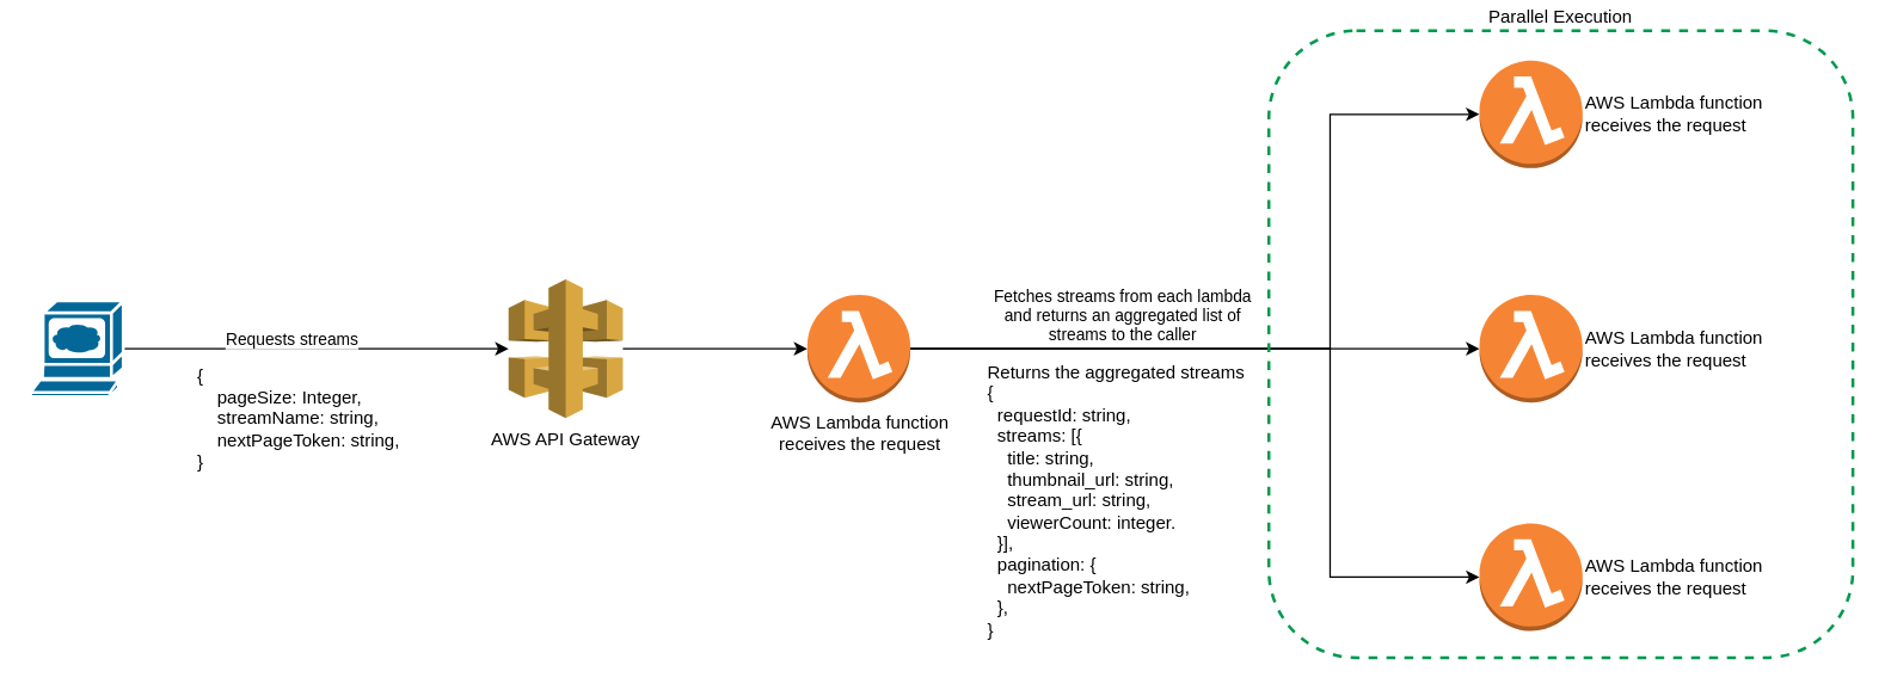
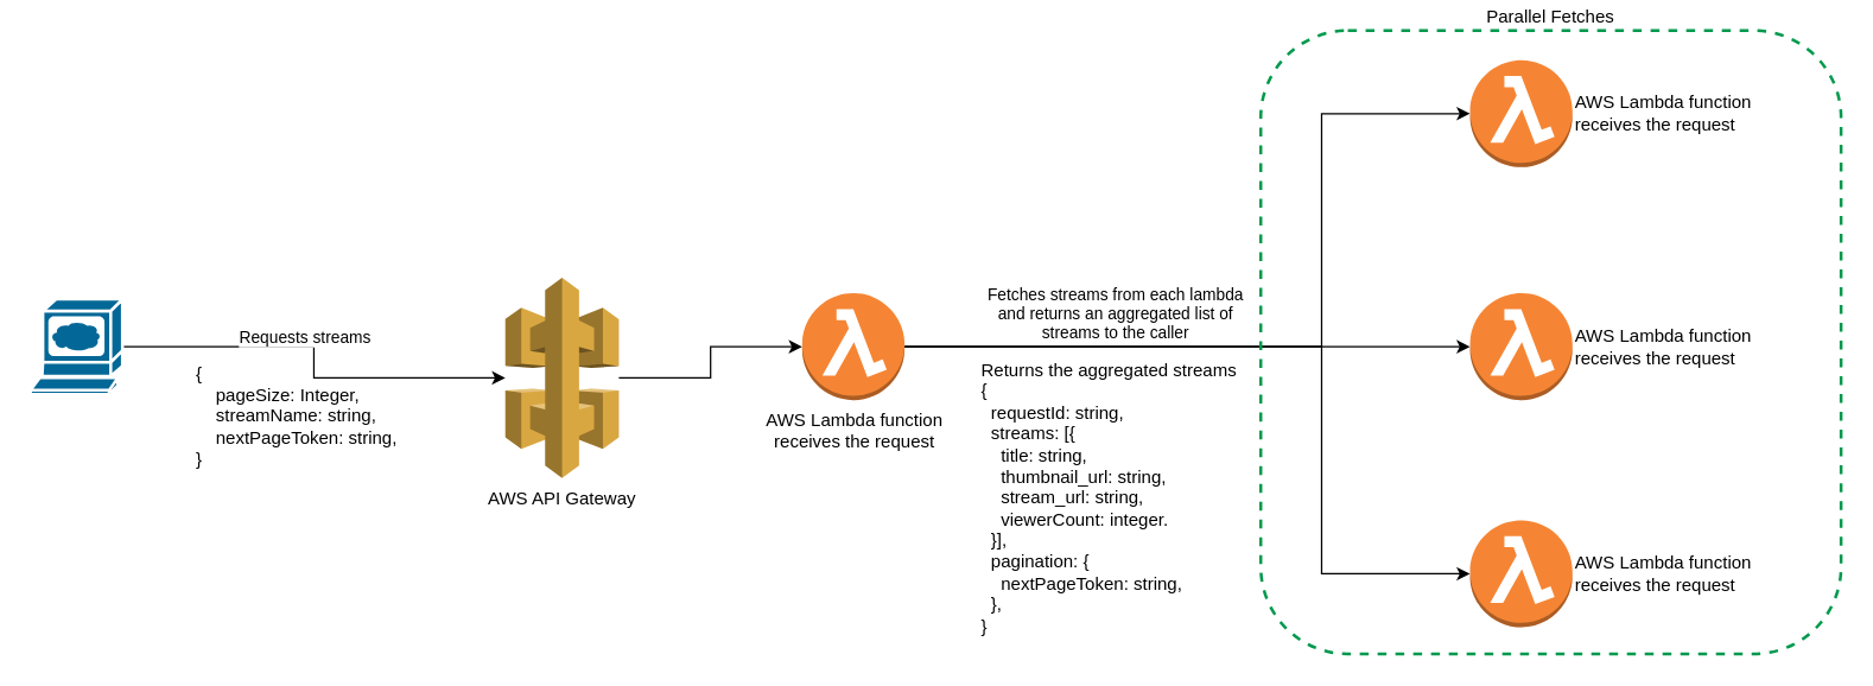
  <mxCell id="0" />
  <mxCell id="1" parent="0" />
  <mxCell id="2" style="edgeStyle=orthogonalEdgeStyle;rounded=0;orthogonalLoop=1;jettySize=auto;html=1;entryX=0;entryY=0.5;entryDx=0;entryDy=0;entryPerimeter=0;" edge="1" parent="1" source="3" target="13"><mxGeometry relative="1" as="geometry"><mxPoint x="485" y="225" as="sourcePoint" /><mxPoint x="349" y="255" as="targetPoint" /></mxGeometry></mxCell>
- <mxCell id="3" value="AWS API Gateway" style="outlineConnect=0;dashed=0;verticalLabelPosition=bottom;verticalAlign=top;align=center;html=1;shape=mxgraph.aws3.api_gateway;fillColor=#D9A741;gradientColor=none;" vertex="1" parent="1"><mxGeometry x="340" y="186.5" width="76.5" height="93" as="geometry" /></mxCell>
+ <mxCell id="3" value="AWS API Gateway" style="outlineConnect=0;dashed=0;verticalLabelPosition=bottom;verticalAlign=top;align=center;html=1;shape=mxgraph.aws3.api_gateway;fillColor=#D9A741;gradientColor=none;" vertex="1" parent="1"><mxGeometry x="340" y="186.5" width="76.5" height="135" as="geometry" /></mxCell>
  <mxCell id="4" style="edgeStyle=orthogonalEdgeStyle;rounded=0;orthogonalLoop=1;jettySize=auto;html=1;" edge="1" parent="1" source="6" target="3"><mxGeometry relative="1" as="geometry" /></mxCell>
  <mxCell id="5" value="Requests streams" style="edgeLabel;html=1;align=center;verticalAlign=middle;resizable=0;points=[];" vertex="1" connectable="0" parent="4"><mxGeometry x="-0.129" y="-3" relative="1" as="geometry"><mxPoint y="-10" as="offset" /></mxGeometry></mxCell>
  <mxCell id="6" value="" style="shape=mxgraph.cisco.computers_and_peripherals.web_browser;html=1;pointerEvents=1;dashed=0;fillColor=#036897;strokeColor=#ffffff;strokeWidth=2;verticalLabelPosition=bottom;verticalAlign=top;align=center;outlineConnect=0;" vertex="1" parent="1"><mxGeometry x="20" y="201" width="62" height="64" as="geometry" /></mxCell>
  <mxCell id="7" style="edgeStyle=orthogonalEdgeStyle;rounded=0;orthogonalLoop=1;jettySize=auto;html=1;entryX=0;entryY=0.5;entryDx=0;entryDy=0;entryPerimeter=0;exitX=1;exitY=0.5;exitDx=0;exitDy=0;exitPerimeter=0;" edge="1" parent="1" source="13" target="15"><mxGeometry relative="1" as="geometry"><mxPoint x="409" y="225" as="sourcePoint" /><mxPoint x="877.362" y="233.74" as="targetPoint" /></mxGeometry></mxCell>
  <mxCell id="8" value="Returns the aggregated streams&lt;br&gt;{&lt;br&gt;&amp;nbsp; requestId: string,&lt;br&gt;&amp;nbsp; streams: [{&lt;br&gt;&amp;nbsp; &amp;nbsp; title: string,&lt;br&gt;&amp;nbsp; &amp;nbsp; thumbnail_url: string,&lt;br&gt;&amp;nbsp; &amp;nbsp; stream_url: string,&lt;br&gt;&amp;nbsp; &amp;nbsp; viewerCount: integer.&lt;br&gt;&amp;nbsp; }],&lt;br&gt;&amp;nbsp; pagination: {&lt;br&gt;&amp;nbsp; &amp;nbsp; nextPageToken: string,&lt;br&gt;&amp;nbsp; },&lt;br&gt;}" style="text;html=1;resizable=0;autosize=1;align=left;verticalAlign=middle;points=[];fillColor=none;strokeColor=none;rounded=0;" vertex="1" parent="1"><mxGeometry x="659" y="240" width="190" height="190" as="geometry" /></mxCell>
  <mxCell id="9" value="{&lt;br&gt;&amp;nbsp;&amp;nbsp; &amp;nbsp;pageSize: Integer,&lt;br&gt;&amp;nbsp;&amp;nbsp; &amp;nbsp;streamName: string,&lt;br&gt;&amp;nbsp; &amp;nbsp; nextPageToken: string,&lt;br&gt;}" style="text;html=1;resizable=0;autosize=1;align=left;verticalAlign=middle;points=[];fillColor=none;strokeColor=none;rounded=0;" vertex="1" parent="1"><mxGeometry x="130" y="240" width="150" height="80" as="geometry" /></mxCell>
  <mxCell id="10" style="edgeStyle=orthogonalEdgeStyle;rounded=0;orthogonalLoop=1;jettySize=auto;html=1;entryX=0;entryY=0.5;entryDx=0;entryDy=0;entryPerimeter=0;" edge="1" parent="1" source="13" target="14"><mxGeometry relative="1" as="geometry"><Array as="points"><mxPoint x="890" y="233" /><mxPoint x="890" y="76" /></Array></mxGeometry></mxCell>
  <mxCell id="11" style="edgeStyle=orthogonalEdgeStyle;rounded=0;orthogonalLoop=1;jettySize=auto;html=1;entryX=0;entryY=0.5;entryDx=0;entryDy=0;entryPerimeter=0;" edge="1" parent="1" source="13" target="16"><mxGeometry relative="1" as="geometry"><Array as="points"><mxPoint x="890" y="233" /><mxPoint x="890" y="386" /></Array></mxGeometry></mxCell>
  <mxCell id="12" value="Fetches streams from each lambda&lt;br&gt;and returns an aggregated list of&lt;br&gt;streams to the caller" style="edgeLabel;html=1;align=center;verticalAlign=middle;resizable=0;points=[];" vertex="1" connectable="0" parent="11"><mxGeometry x="-0.643" y="4" relative="1" as="geometry"><mxPoint x="46" y="-19" as="offset" /></mxGeometry></mxCell>
  <mxCell id="13" value="AWS Lambda function&lt;br&gt;receives the request" style="outlineConnect=0;dashed=0;verticalLabelPosition=bottom;verticalAlign=top;align=center;html=1;shape=mxgraph.aws3.lambda_function;fillColor=#F58534;gradientColor=none;labelPosition=center;" vertex="1" parent="1"><mxGeometry x="540" y="197" width="69" height="72" as="geometry" /></mxCell>
  <mxCell id="14" value="AWS Lambda function&lt;br&gt;receives the request" style="outlineConnect=0;dashed=0;verticalLabelPosition=middle;verticalAlign=middle;align=left;html=1;shape=mxgraph.aws3.lambda_function;fillColor=#F58534;gradientColor=none;labelPosition=right;" vertex="1" parent="1"><mxGeometry x="990" y="40" width="69" height="72" as="geometry" /></mxCell>
  <mxCell id="15" value="AWS Lambda function&lt;br&gt;receives the request" style="outlineConnect=0;dashed=0;verticalLabelPosition=middle;verticalAlign=middle;align=left;html=1;shape=mxgraph.aws3.lambda_function;fillColor=#F58534;gradientColor=none;labelPosition=right;" vertex="1" parent="1"><mxGeometry x="990" y="197" width="69" height="72" as="geometry" /></mxCell>
  <mxCell id="16" value="AWS Lambda function&lt;br&gt;receives the request" style="outlineConnect=0;dashed=0;verticalLabelPosition=middle;verticalAlign=middle;align=left;html=1;shape=mxgraph.aws3.lambda_function;fillColor=#F58534;gradientColor=none;labelPosition=right;" vertex="1" parent="1"><mxGeometry x="990" y="350" width="69" height="72" as="geometry" /></mxCell>
- <mxCell id="17" value="Parallel Execution" style="rounded=1;whiteSpace=wrap;html=1;dashed=1;fillColor=none;strokeColor=#00994D;strokeWidth=2;labelPosition=center;verticalLabelPosition=top;align=center;verticalAlign=bottom;" vertex="1" parent="1"><mxGeometry x="849" y="20" width="391" height="420" as="geometry" /></mxCell>
+ <mxCell id="17" value="Parallel Fetches" style="rounded=1;whiteSpace=wrap;html=1;dashed=1;fillColor=none;strokeColor=#00994D;strokeWidth=2;labelPosition=center;verticalLabelPosition=top;align=center;verticalAlign=bottom;" vertex="1" parent="1"><mxGeometry x="849" y="20" width="391" height="420" as="geometry" /></mxCell>
